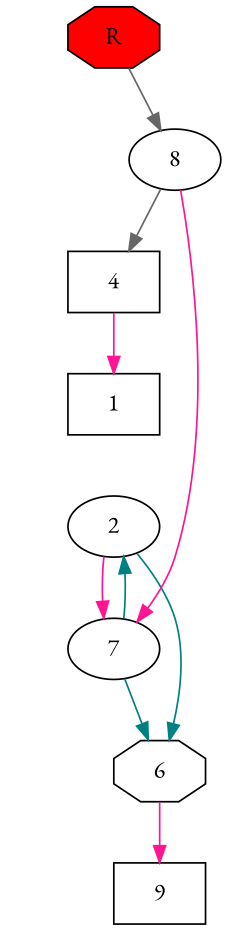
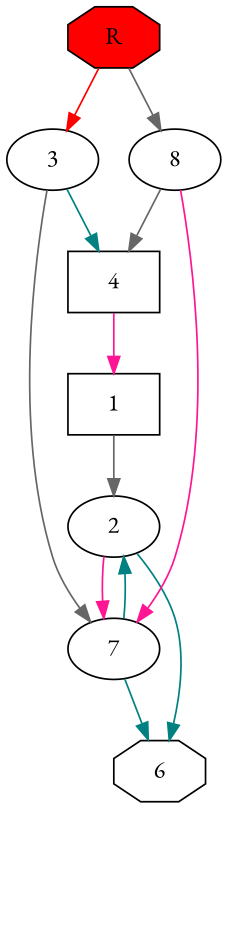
  digraph {
    fontname="EB Garamond"
    node [fontname="EB Garamond" shape=ellipse]
    edge [color=teal fontname="EB Garamond"]
    2
    1 [shape=box]
    6 [shape=octagon]
    7
-   9 [shape=box]
+   3
    4 [shape=box]
    8
    R [fillcolor="#ff0000" shape=octagon style=filled]
    2 -> 6
    2 -> 7 [color=deeppink]
-   6 -> 9 [color=deeppink]
+   1 -> 2 [color=gray40]
    7 -> 2
    7 -> 6
+   3 -> 7 [color=gray40]
+   3 -> 4
    4 -> 1 [color=deeppink]
    8 -> 7 [color=deeppink]
    8 -> 4 [color=gray40]
+   R -> 3 [color=red]
    R -> 8 [color=gray40]
  }
